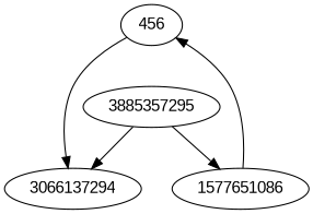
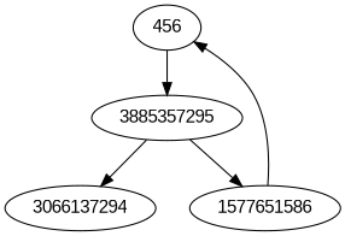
  strict digraph {
    fontname="Liberation Sans"
    node [fontname="Liberation Sans"]
    edge [fontname="Liberation Sans"]
    n1 [label=456]
-   1577651086
+   1577651086 [label=1577651586]
    3066137294
    3885357295
-   n1 -> 3066137294
+   n1 -> 3885357295
    1577651086 -> n1
    3885357295 -> 1577651086
    3885357295 -> 3066137294
  }
